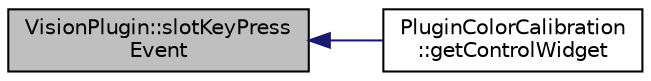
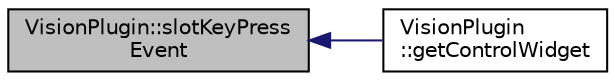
  digraph {
    rankdir=LR
    node [color=black fontname=Helvetica fontsize=10 shape=record style=filled]
    n1 [fillcolor=grey75 fontcolor=black height=0.2 label="VisionPlugin::slotKeyPress\lEvent" width=0.4]
-   n2 [fillcolor=white height=0.2 label="PluginColorCalibration\l::getControlWidget" width=0.4]
+   n2 [fillcolor=white height=0.2 label="VisionPlugin\l::getControlWidget" width=0.4]
    n1 -> n2 [color=midnightblue dir=back fontname=Helvetica fontsize=10 labelfontname=Helvetica labelfontsize=10 style=solid]
  }
